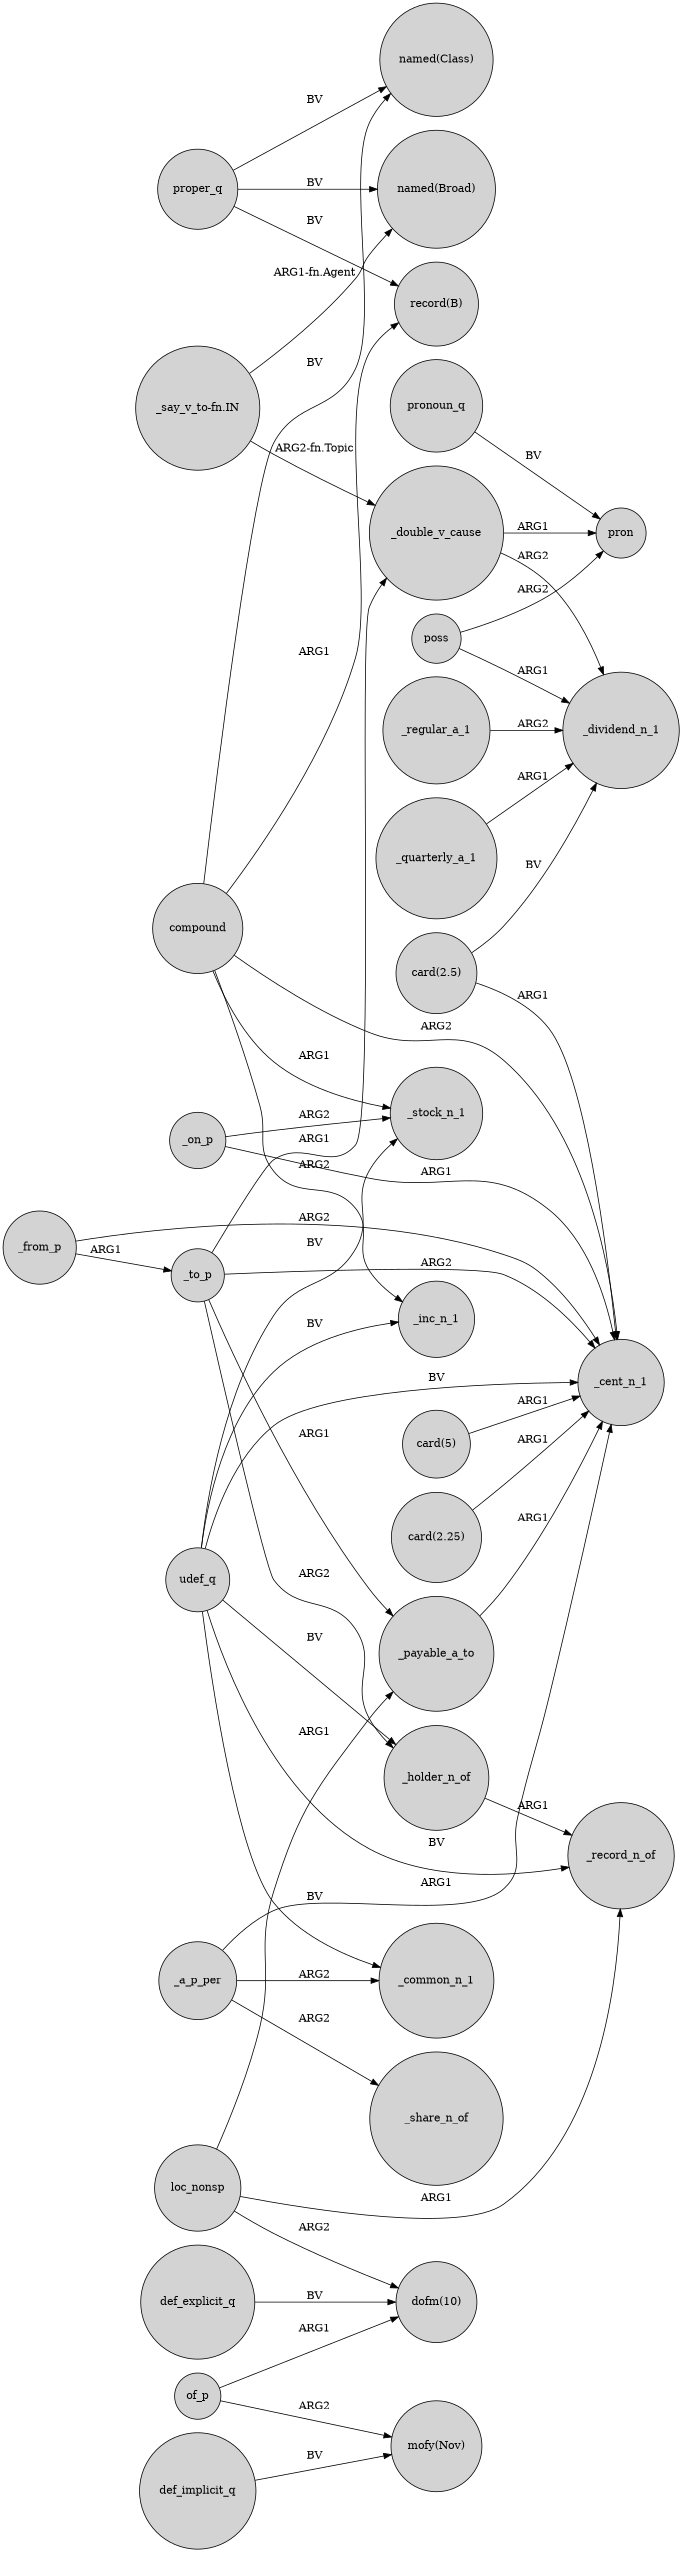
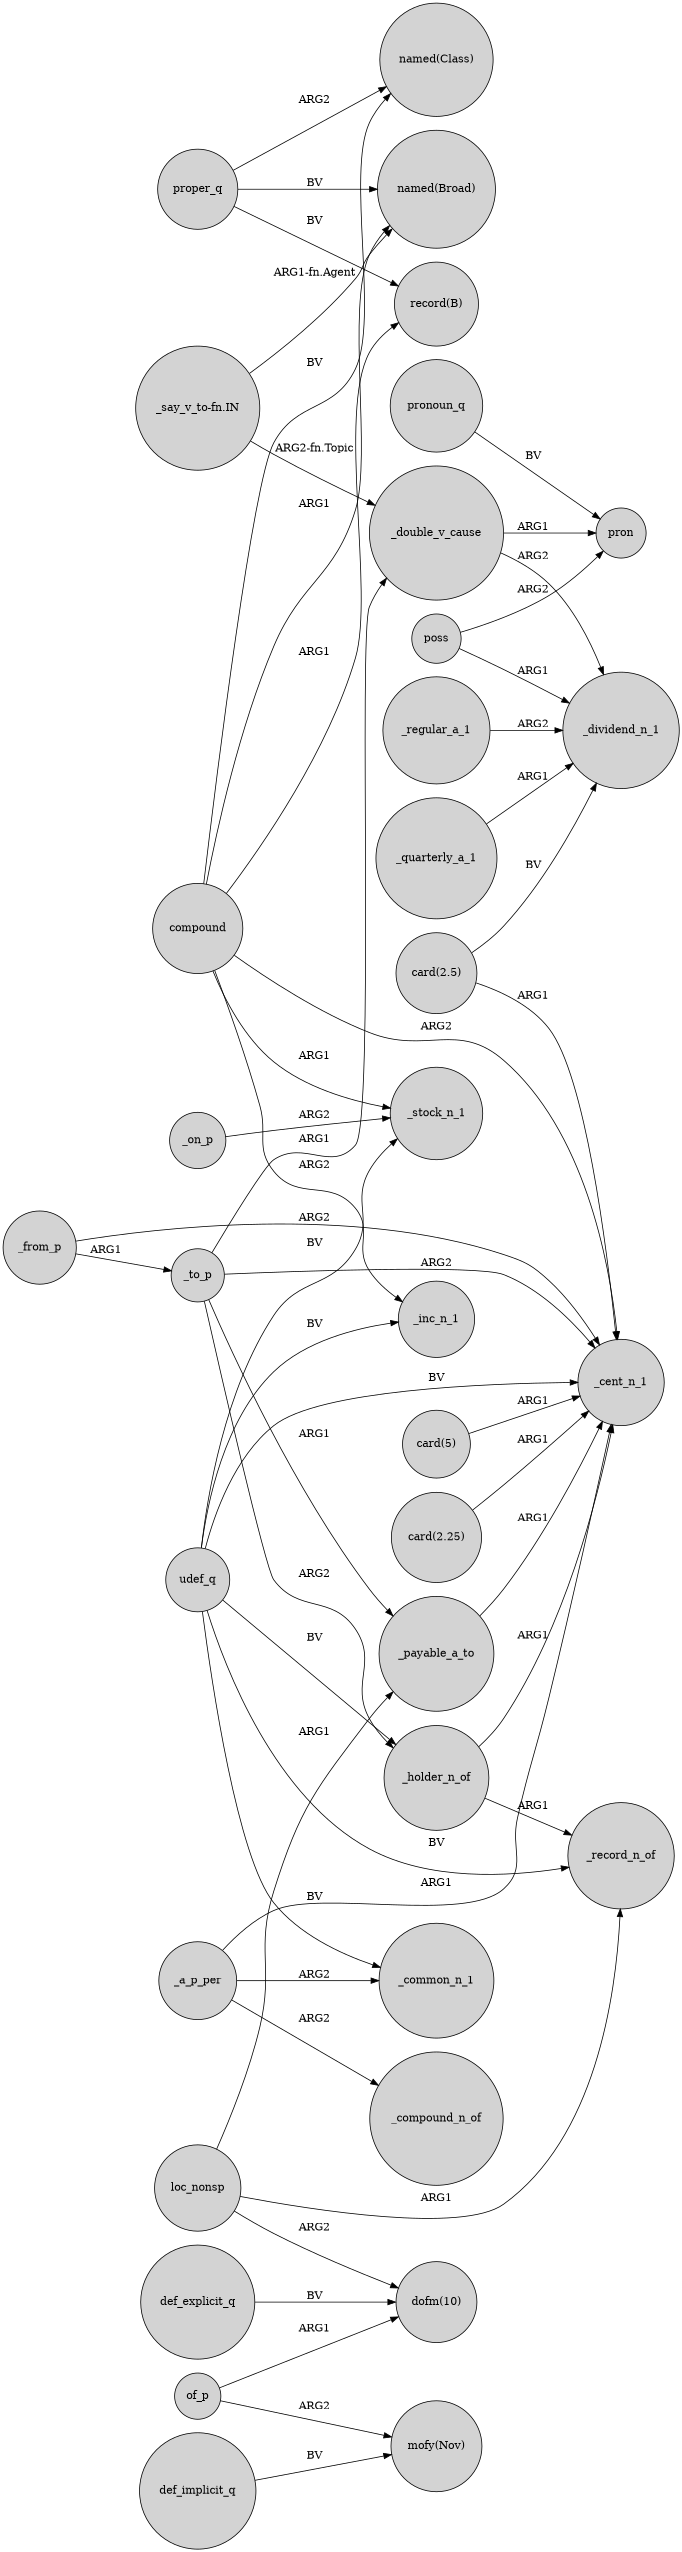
  digraph {
    rankdir=LR
    node [shape=circle style=filled]
    compound
    "named(Broad)"
    _cent_n_1
    "named(Class)"
    _inc_n_1
    _stock_n_1
    n7 [label="record(B)"]
    "card(5)"
    _double_v_cause
    pron
    _dividend_n_1
    udef_q
    _common_n_1
    _record_n_of
    _holder_n_of
    "card(2.25)"
    proper_q
    poss
    def_explicit_q
    "dofm(10)"
    _on_p
    loc_nonsp
    _payable_a_to
    _regular_a_1
    _a_p_per
-   _share_n_of
+   _share_n_of [label=_compound_n_of]
    _quarterly_a_1
    _to_p
    _from_p
    of_p
    "mofy(Nov)"
    "_say_v_to-fn.IN"
    pronoun_q
    "card(2.5)"
    def_implicit_q
+   compound -> "named(Broad)" [label=ARG1]
    compound -> _cent_n_1 [label=ARG2]
    compound -> "named(Class)" [label=BV]
    compound -> _inc_n_1 [label=ARG2]
    compound -> _stock_n_1 [label=ARG1]
    compound -> n7 [label=ARG1]
    "card(5)" -> _cent_n_1 [label=ARG1]
    _double_v_cause -> pron [label=ARG1]
    _double_v_cause -> _dividend_n_1 [label=ARG2]
    udef_q -> _cent_n_1 [label=BV]
    udef_q -> _inc_n_1 [label=BV]
    udef_q -> _stock_n_1 [label=BV]
    udef_q -> _common_n_1 [label=BV]
    udef_q -> _record_n_of [label=BV]
    udef_q -> _holder_n_of [label=BV]
    _holder_n_of -> _record_n_of [label=ARG1]
    "card(2.25)" -> _cent_n_1 [label=ARG1]
    proper_q -> "named(Broad)" [label=BV]
-   proper_q -> "named(Class)" [label=BV]
+   proper_q -> "named(Class)" [label=ARG2]
    proper_q -> n7 [label=BV]
    poss -> pron [label=ARG2]
    poss -> _dividend_n_1 [label=ARG1]
    def_explicit_q -> "dofm(10)" [label=BV]
-   _on_p -> _cent_n_1 [label=ARG1]
+   _holder_n_of -> _cent_n_1 [label=ARG1]
    _on_p -> _stock_n_1 [label=ARG2]
    loc_nonsp -> _record_n_of [label=ARG1]
    loc_nonsp -> "dofm(10)" [label=ARG2]
    loc_nonsp -> _payable_a_to [label=ARG1]
    _payable_a_to -> _cent_n_1 [label=ARG1]
    _regular_a_1 -> _dividend_n_1 [label=ARG2]
    _a_p_per -> _cent_n_1 [label=ARG1]
    _a_p_per -> _common_n_1 [label=ARG2]
    _a_p_per -> _share_n_of [label=ARG2]
    _quarterly_a_1 -> _dividend_n_1 [label=ARG1]
    _to_p -> _cent_n_1 [label=ARG2]
    _to_p -> _double_v_cause [label=ARG1]
    _to_p -> _holder_n_of [label=ARG2]
    _to_p -> _payable_a_to [label=ARG1]
    _from_p -> _cent_n_1 [label=ARG2]
    _from_p -> _to_p [label=ARG1]
    of_p -> "dofm(10)" [label=ARG1]
    of_p -> "mofy(Nov)" [label=ARG2]
    "_say_v_to-fn.IN" -> "named(Broad)" [label="ARG1-fn.Agent"]
    "_say_v_to-fn.IN" -> _double_v_cause [label="ARG2-fn.Topic"]
    pronoun_q -> pron [label=BV]
    "card(2.5)" -> _cent_n_1 [label=ARG1]
    "card(2.5)" -> _dividend_n_1 [label=BV]
    def_implicit_q -> "mofy(Nov)" [label=BV]
  }
